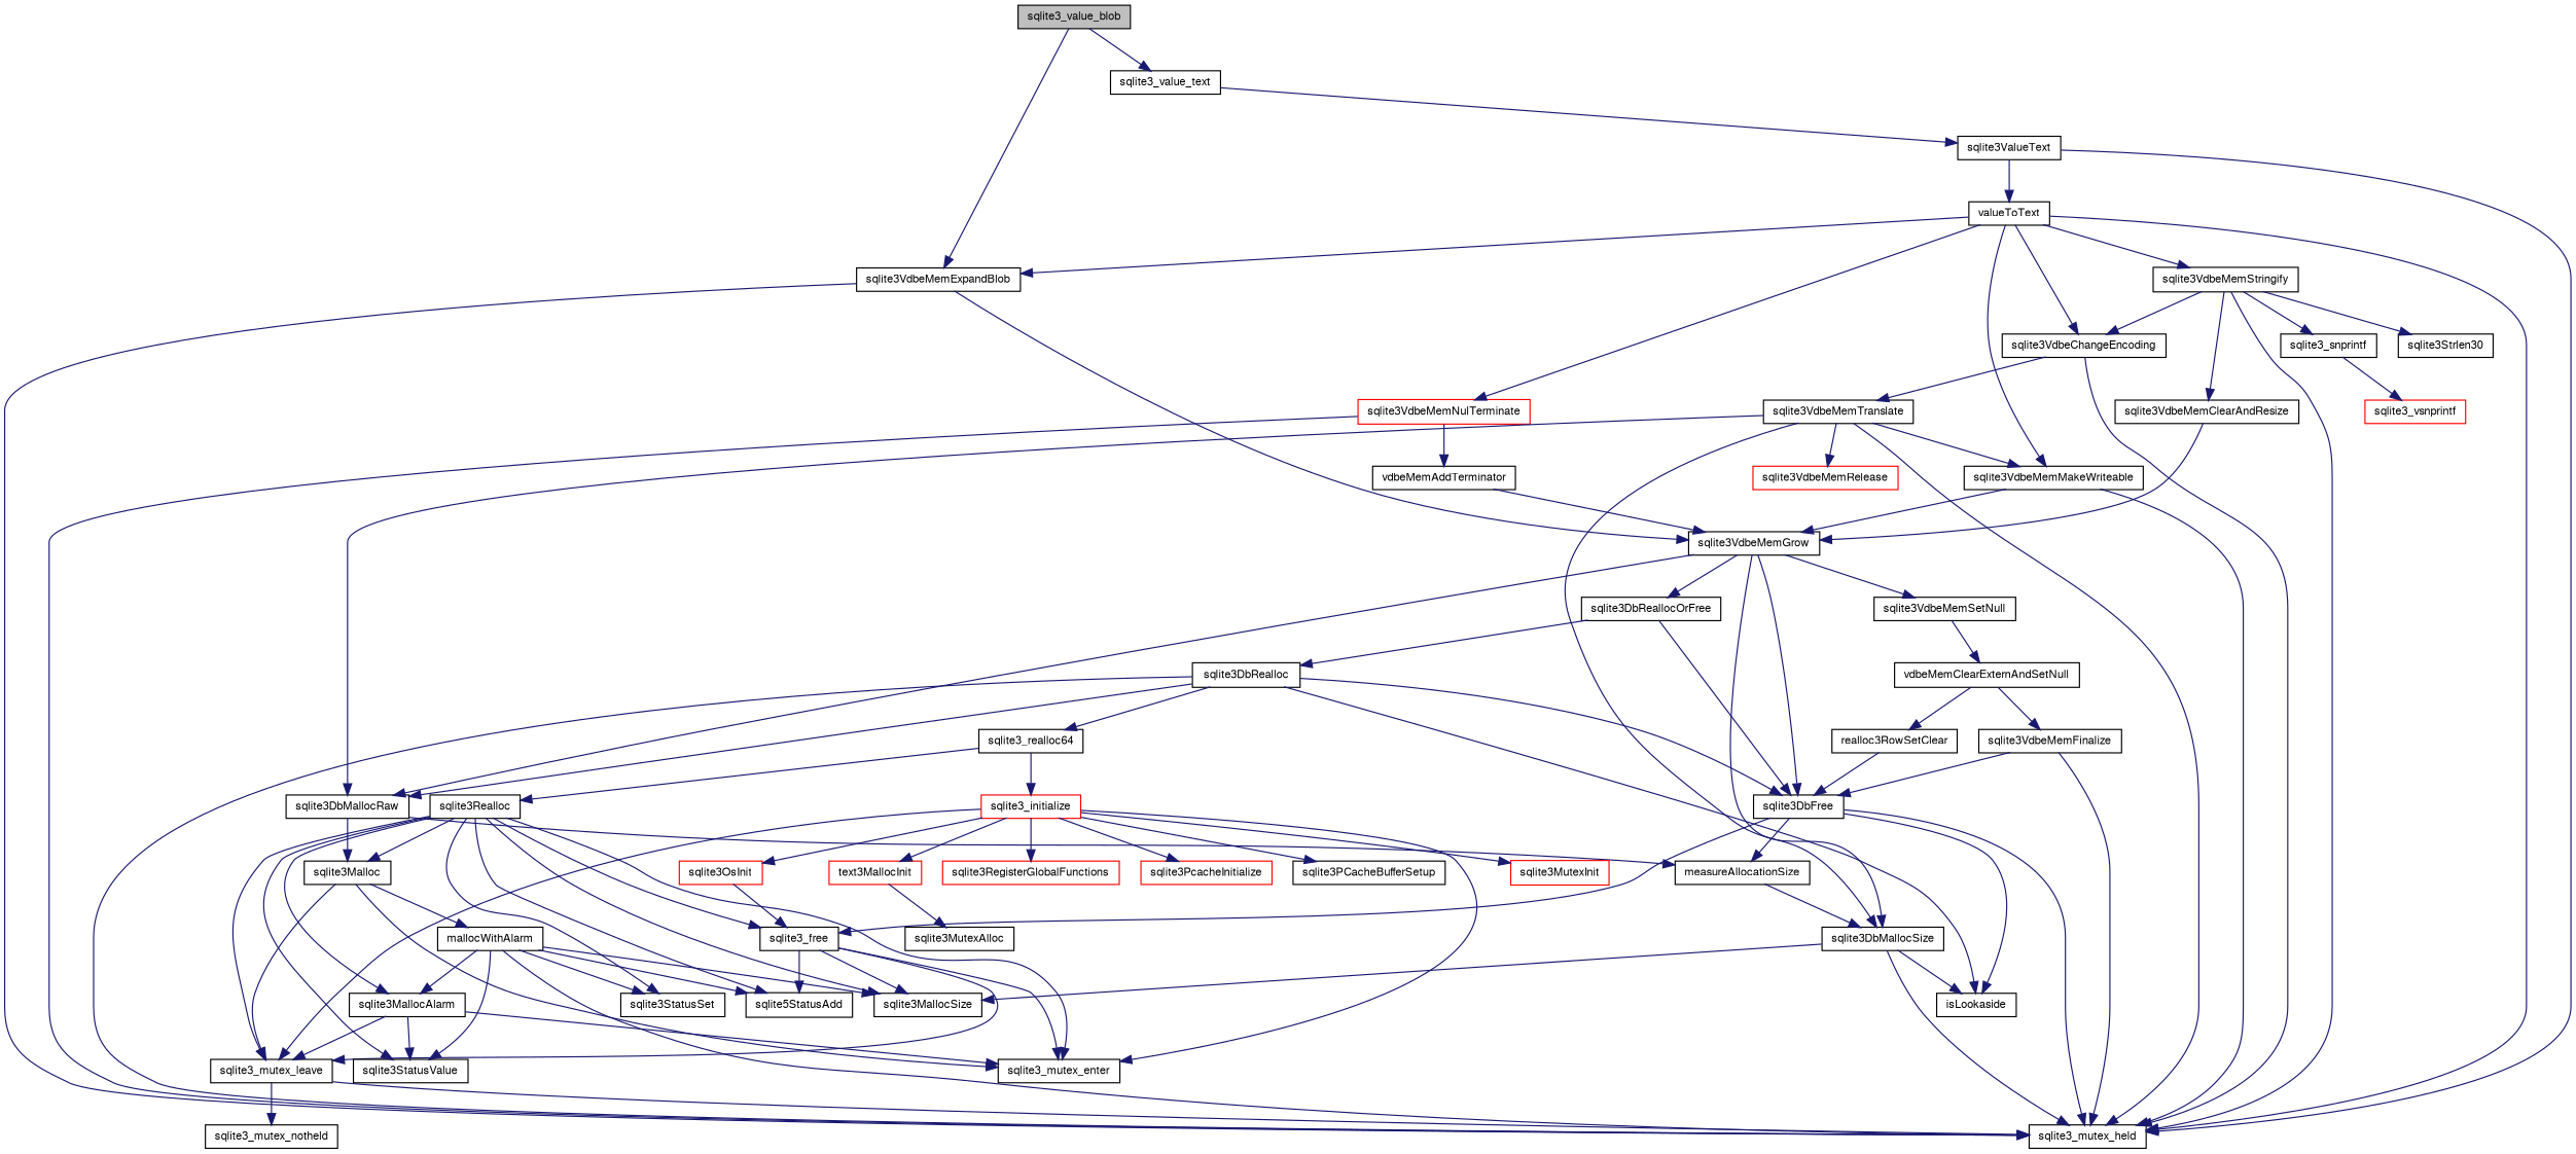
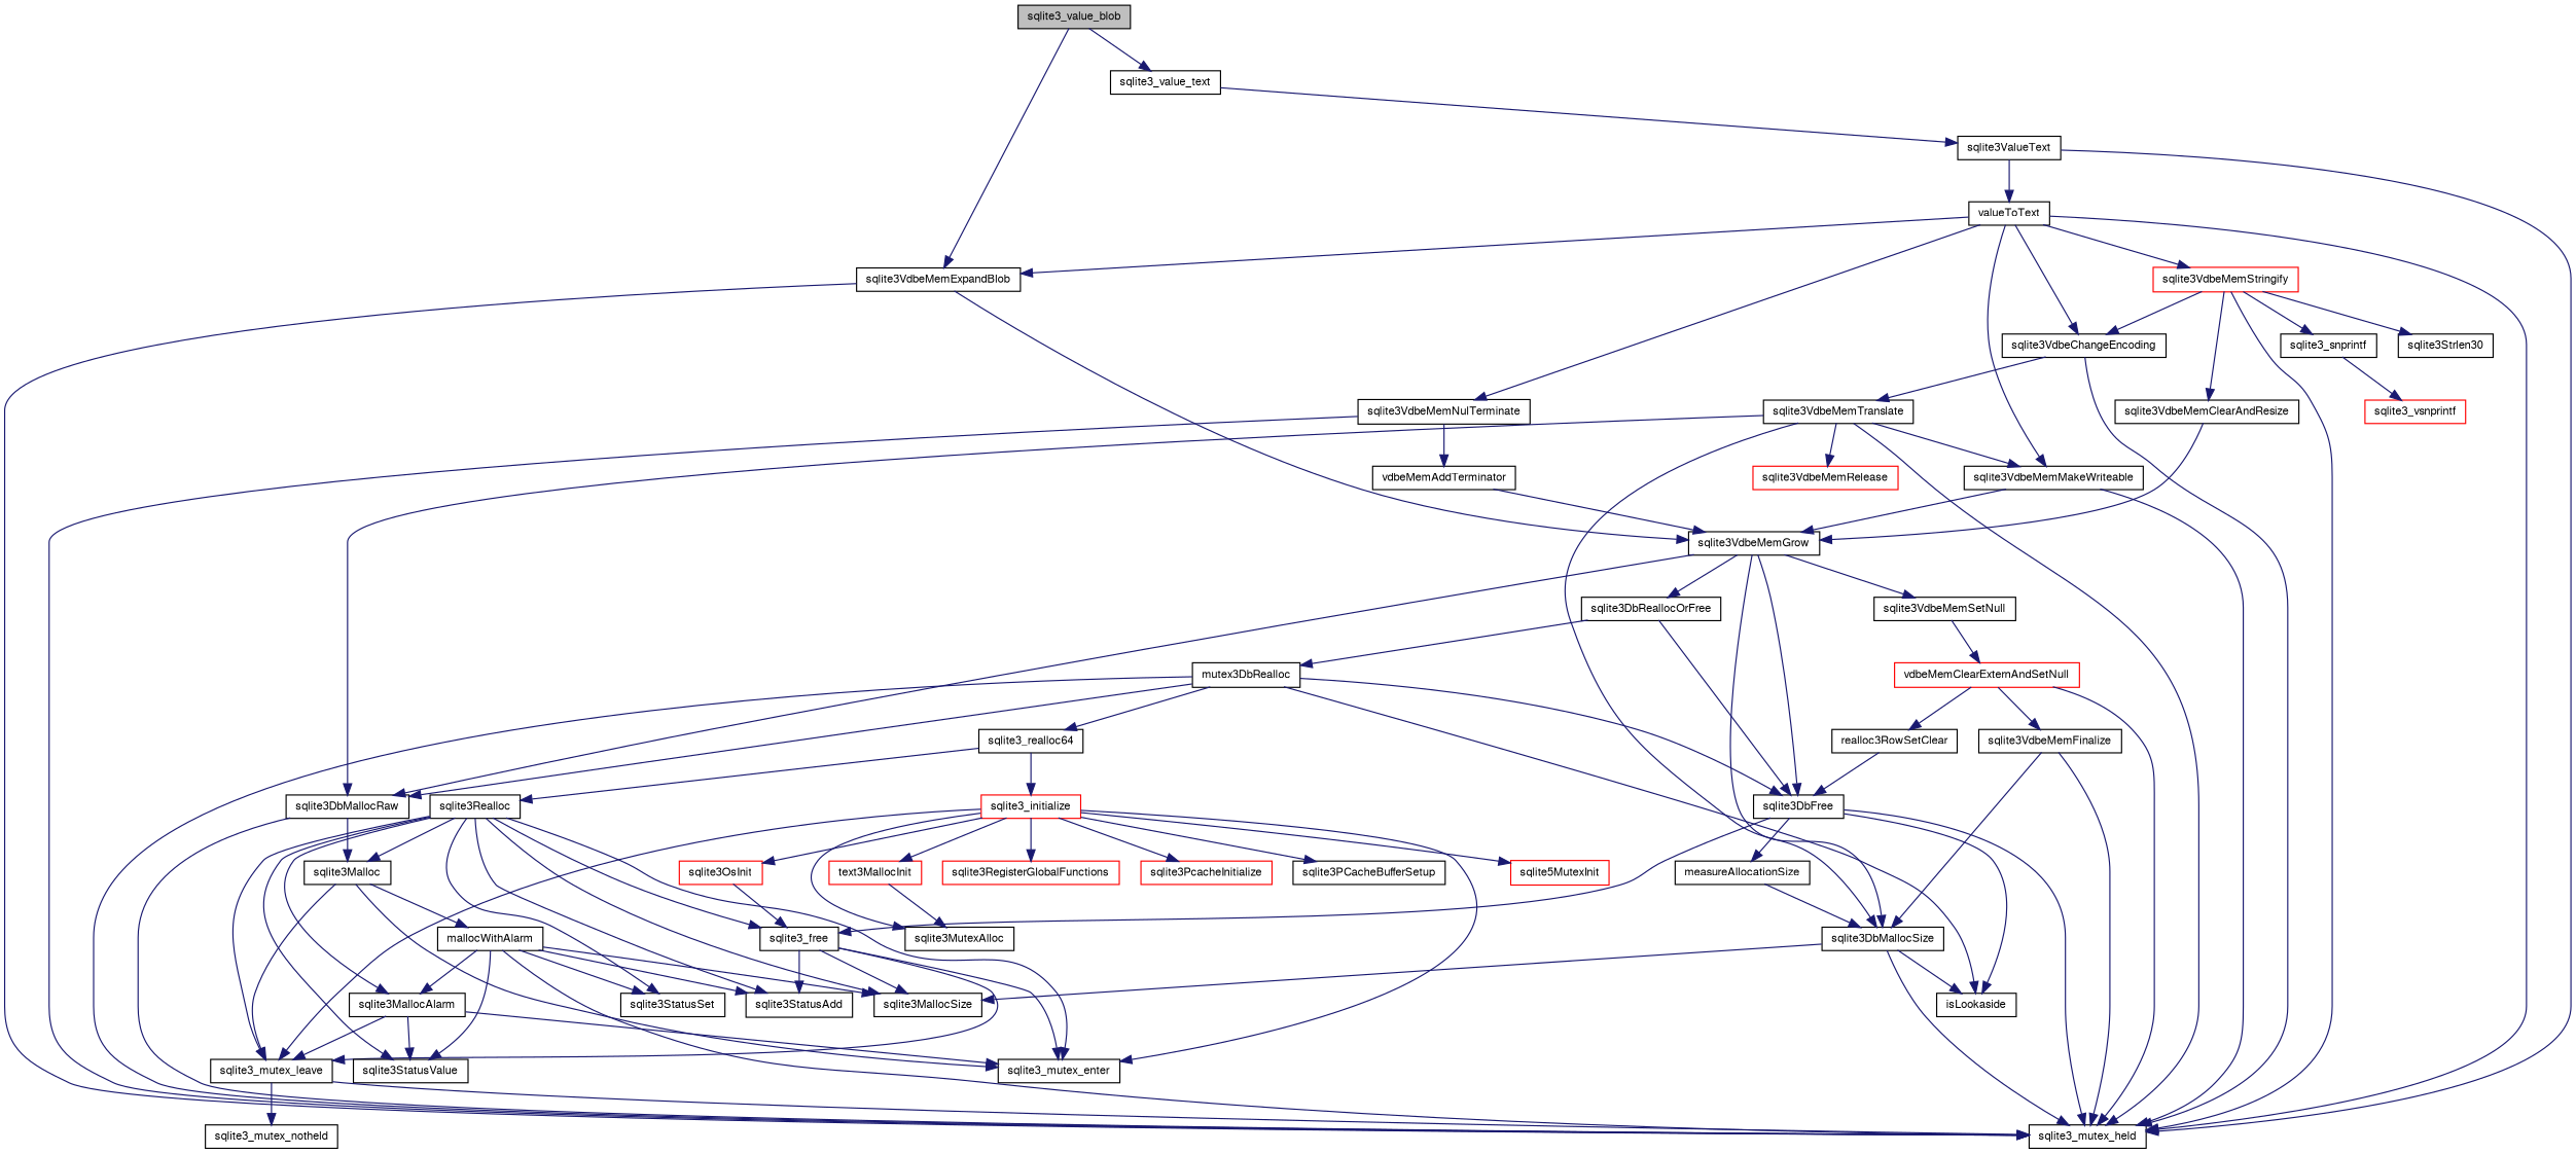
  digraph {
    rankdir=TB
    node [color=black fillcolor=white fontname=FreeSans fontsize=10 shape=record style=filled]
    edge [color=midnightblue fontname=FreeSans fontsize=10 labelfontname=FreeSans labelfontsize=10 style=solid]
    n1 [fillcolor=grey75 fontcolor=black height=0.2 label=sqlite3_value_blob width=0.4]
    n2 [height=0.2 label=sqlite3VdbeMemExpandBlob width=0.4]
    n3 [height=0.2 label=sqlite3_value_text width=0.4]
    n4 [height=0.2 label=sqlite3_mutex_held width=0.4]
    n5 [height=0.2 label=sqlite3VdbeMemGrow width=0.4]
    n6 [height=0.2 label=sqlite3ValueText width=0.4]
    n7 [height=0.2 label=sqlite3DbMallocSize width=0.4]
    n8 [height=0.2 label=sqlite3DbReallocOrFree width=0.4]
    n9 [height=0.2 label=sqlite3DbMallocRaw width=0.4]
    n10 [height=0.2 label=sqlite3DbFree width=0.4]
    n11 [height=0.2 label=sqlite3VdbeMemSetNull width=0.4]
    n12 [height=0.2 label=sqlite3MallocSize width=0.4]
    n13 [height=0.2 label=isLookaside width=0.4]
-   n14 [height=0.2 label=sqlite3DbRealloc width=0.4]
+   n14 [height=0.2 label=mutex3DbRealloc width=0.4]
    n15 [height=0.2 label=sqlite3Malloc width=0.4]
    n16 [height=0.2 label=measureAllocationSize width=0.4]
    n17 [height=0.2 label=sqlite3_free width=0.4]
-   n18 [height=0.2 label=vdbeMemClearExternAndSetNull width=0.4]
+   n18 [color=red height=0.2 label=vdbeMemClearExternAndSetNull width=0.4]
    n19 [height=0.2 label=sqlite3_realloc64 width=0.4]
    n20 [color=red height=0.2 label=sqlite3_initialize width=0.4]
    n21 [height=0.2 label=sqlite3Realloc width=0.4]
    n22 [height=0.2 label=sqlite3_mutex_enter width=0.4]
    n23 [height=0.2 label=mallocWithAlarm width=0.4]
    n24 [height=0.2 label=sqlite3_mutex_leave width=0.4]
    n25 [height=0.2 label=sqlite3StatusSet width=0.4]
    n26 [height=0.2 label=sqlite3StatusValue width=0.4]
    n27 [height=0.2 label=sqlite3MallocAlarm width=0.4]
-   n28 [height=0.2 label=sqlite5StatusAdd width=0.4]
+   n28 [height=0.2 label=sqlite3StatusAdd width=0.4]
    n29 [height=0.2 label=sqlite3_mutex_notheld width=0.4]
-   n30 [color=red height=0.2 label=sqlite3MutexInit width=0.4]
+   n30 [color=red height=0.2 label=sqlite5MutexInit width=0.4]
    n31 [height=0.2 label=sqlite3MutexAlloc width=0.4]
    n32 [color=red height=0.2 label=text3MallocInit width=0.4]
    n33 [color=red height=0.2 label=sqlite3RegisterGlobalFunctions width=0.4]
    n34 [color=red height=0.2 label=sqlite3PcacheInitialize width=0.4]
    n35 [color=red height=0.2 label=sqlite3OsInit width=0.4]
    n36 [height=0.2 label=sqlite3PCacheBufferSetup width=0.4]
    n37 [height=0.2 label=sqlite3VdbeMemFinalize width=0.4]
    n38 [height=0.2 label=realloc3RowSetClear width=0.4]
    n39 [height=0.2 label=valueToText width=0.4]
    n40 [height=0.2 label=sqlite3VdbeChangeEncoding width=0.4]
    n41 [height=0.2 label=sqlite3VdbeMemMakeWriteable width=0.4]
-   n42 [color=red height=0.2 label=sqlite3VdbeMemNulTerminate width=0.4]
-   n43 [height=0.2 label=sqlite3VdbeMemStringify width=0.4]
+   n42 [height=0.2 label=sqlite3VdbeMemNulTerminate width=0.4]
+   n43 [color=red height=0.2 label=sqlite3VdbeMemStringify width=0.4]
    n44 [height=0.2 label=sqlite3VdbeMemTranslate width=0.4]
    n45 [height=0.2 label=vdbeMemAddTerminator width=0.4]
    n46 [height=0.2 label=sqlite3VdbeMemClearAndResize width=0.4]
    n47 [height=0.2 label=sqlite3_snprintf width=0.4]
    n48 [height=0.2 label=sqlite3Strlen30 width=0.4]
    n49 [color=red height=0.2 label=sqlite3VdbeMemRelease width=0.4]
    n50 [color=red height=0.2 label=sqlite3_vsnprintf width=0.4]
    n1 -> n2
    n1 -> n3
    n2 -> n4
    n2 -> n5
    n3 -> n6
    n5 -> n7
    n5 -> n8
    n5 -> n9
    n5 -> n10
    n5 -> n11
    n6 -> n4
    n6 -> n39
    n7 -> n4
    n7 -> n12
    n7 -> n13
    n8 -> n10
    n8 -> n14
-   n9 -> n16
+   n9 -> n4
    n9 -> n15
    n10 -> n4
    n10 -> n13
    n10 -> n16
    n10 -> n17
    n11 -> n18
    n14 -> n4
    n14 -> n9
    n14 -> n10
    n14 -> n13
    n14 -> n19
    n15 -> n22
    n15 -> n23
    n15 -> n24
    n16 -> n7
    n17 -> n12
    n17 -> n22
    n17 -> n24
    n17 -> n28
+   n18 -> n4
    n18 -> n37
    n18 -> n38
    n19 -> n20
    n19 -> n21
    n20 -> n22
    n20 -> n24
    n20 -> n30
+   n20 -> n31
    n20 -> n32
    n20 -> n33
    n20 -> n34
    n20 -> n35
    n20 -> n36
    n21 -> n12
    n21 -> n15
    n21 -> n17
    n21 -> n22
    n21 -> n24
    n21 -> n25
    n21 -> n26
    n21 -> n27
    n21 -> n28
    n23 -> n4
    n23 -> n12
    n23 -> n25
    n23 -> n26
    n23 -> n27
    n23 -> n28
    n24 -> n4
    n24 -> n29
    n27 -> n22
    n27 -> n24
    n27 -> n26
    n32 -> n31
    n35 -> n17
    n37 -> n4
-   n37 -> n10
+   n37 -> n7
    n38 -> n10
    n39 -> n2
    n39 -> n4
    n39 -> n40
    n39 -> n41
    n39 -> n42
    n39 -> n43
    n40 -> n4
    n40 -> n44
    n41 -> n4
    n41 -> n5
    n42 -> n4
    n42 -> n45
    n43 -> n4
    n43 -> n40
    n43 -> n46
    n43 -> n47
    n43 -> n48
    n44 -> n4
    n44 -> n7
    n44 -> n9
    n44 -> n41
    n44 -> n49
    n45 -> n5
    n46 -> n5
    n47 -> n50
  }
